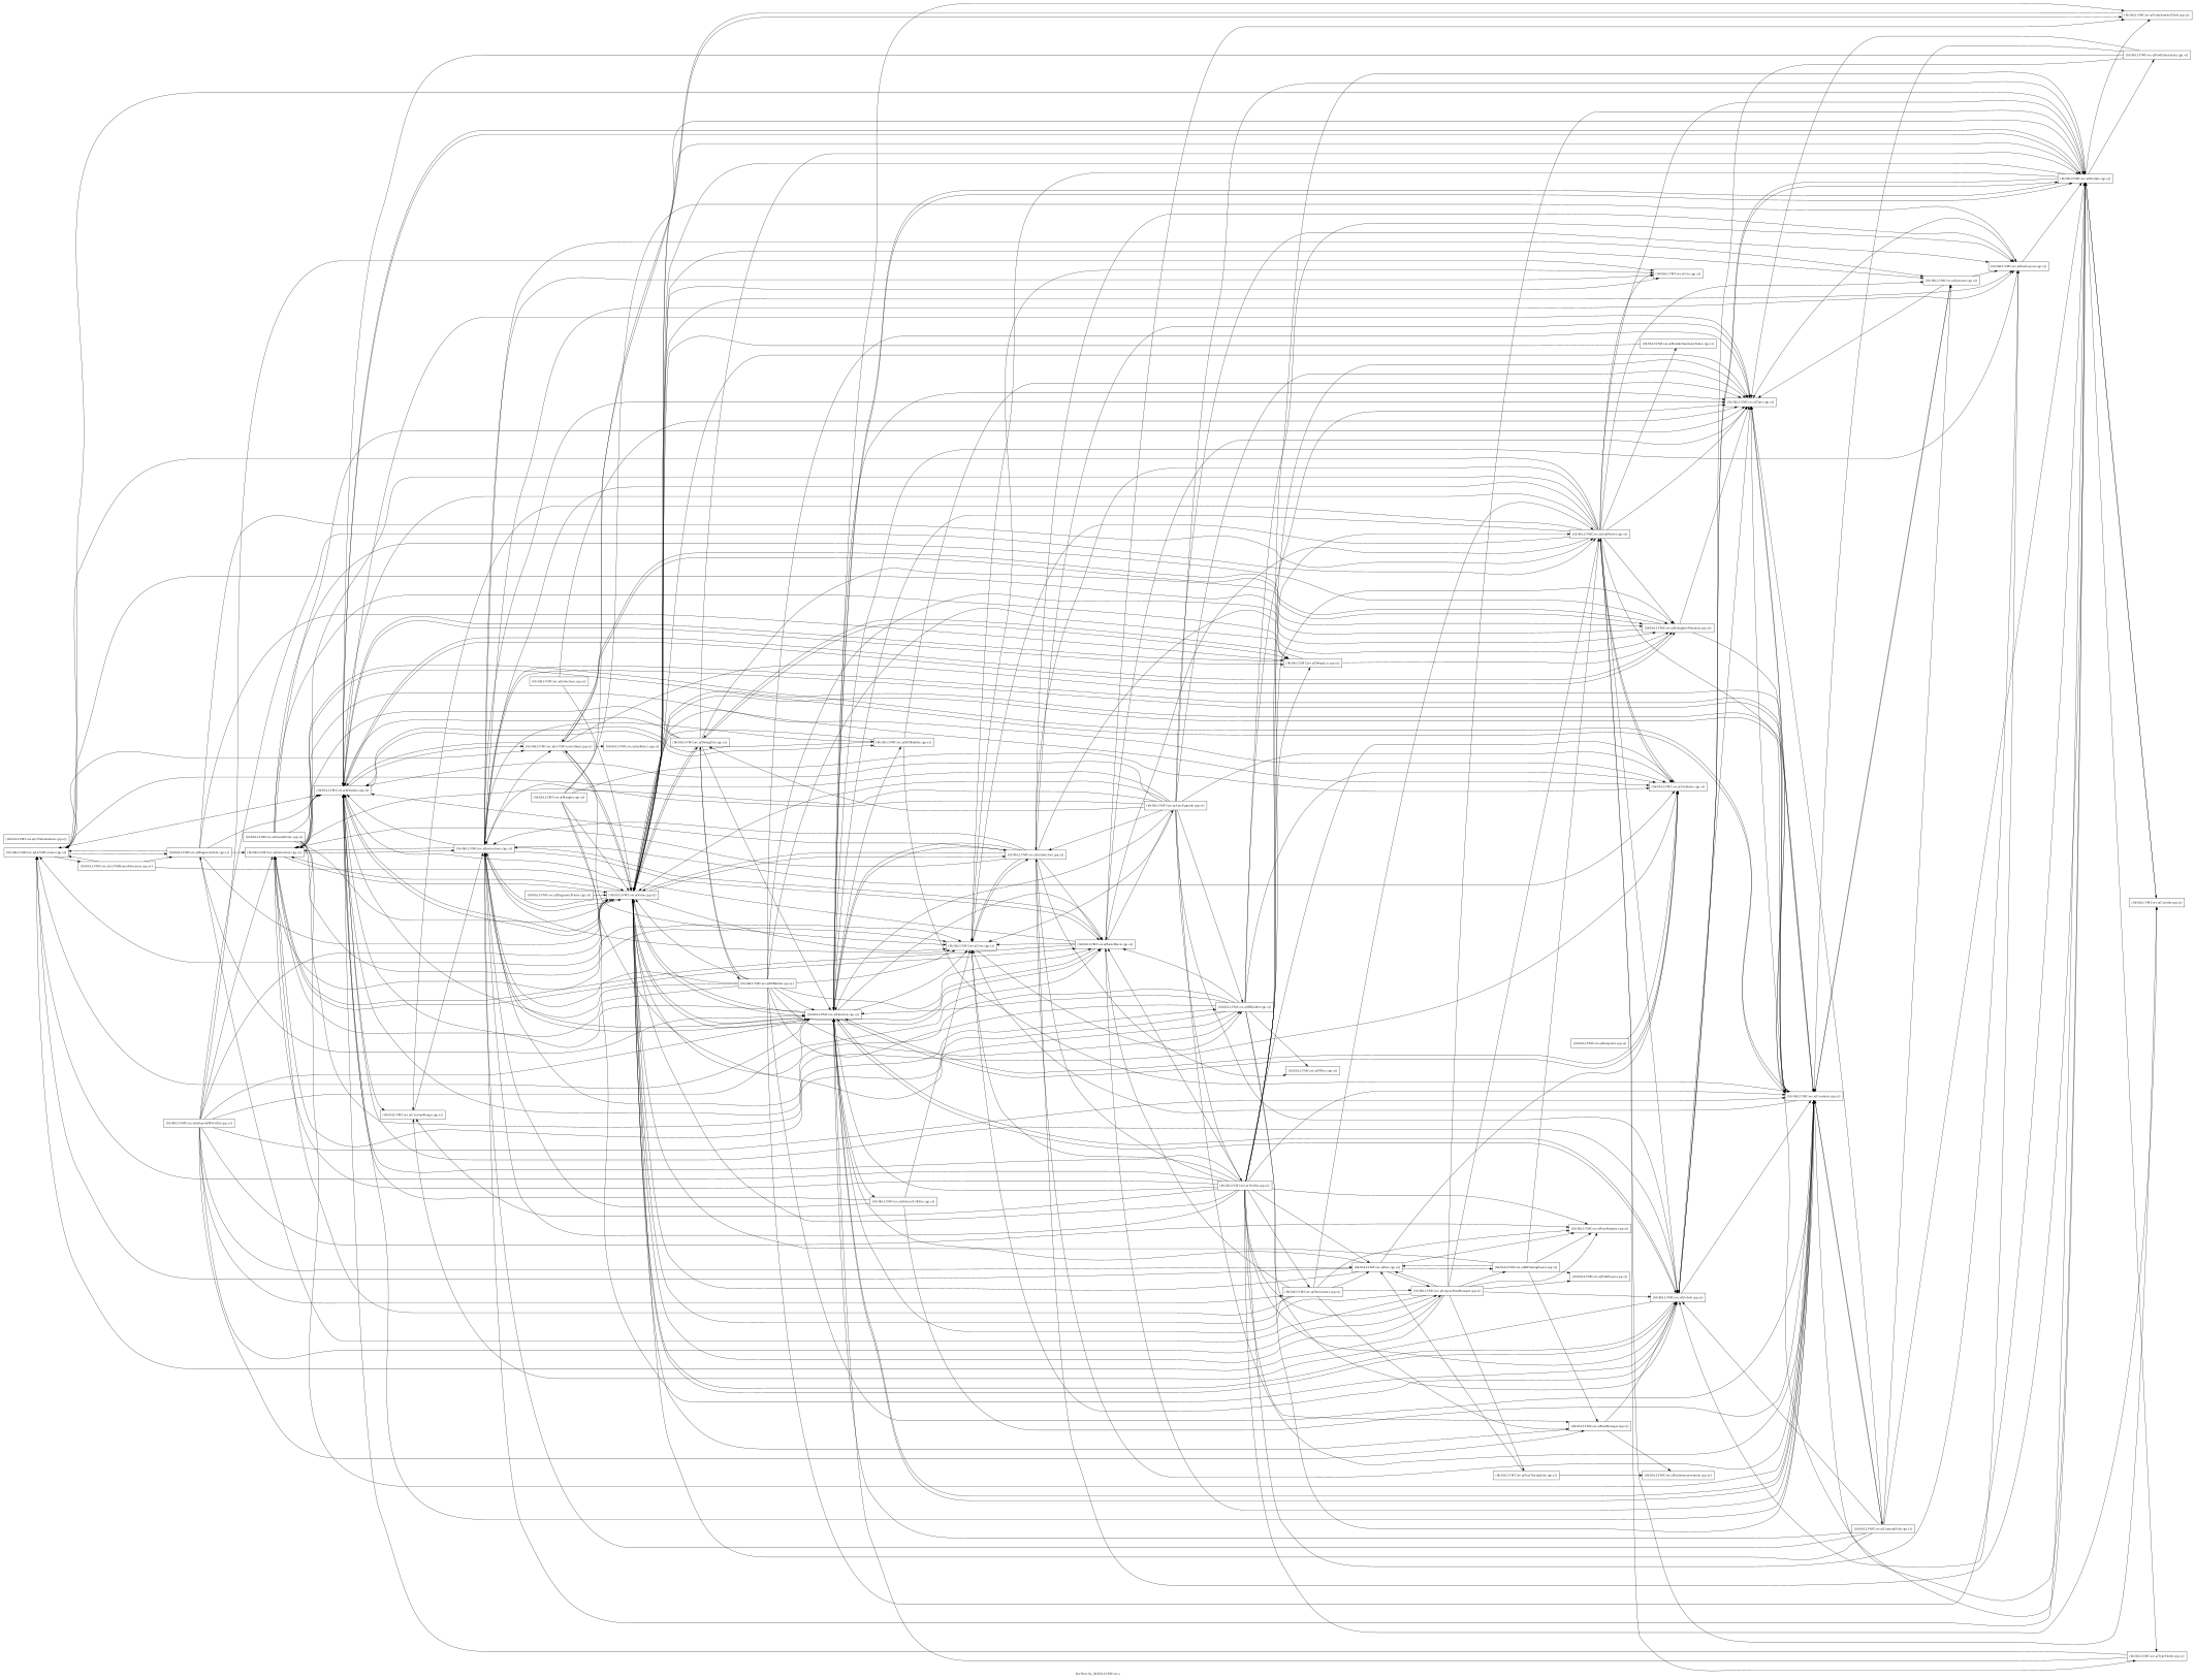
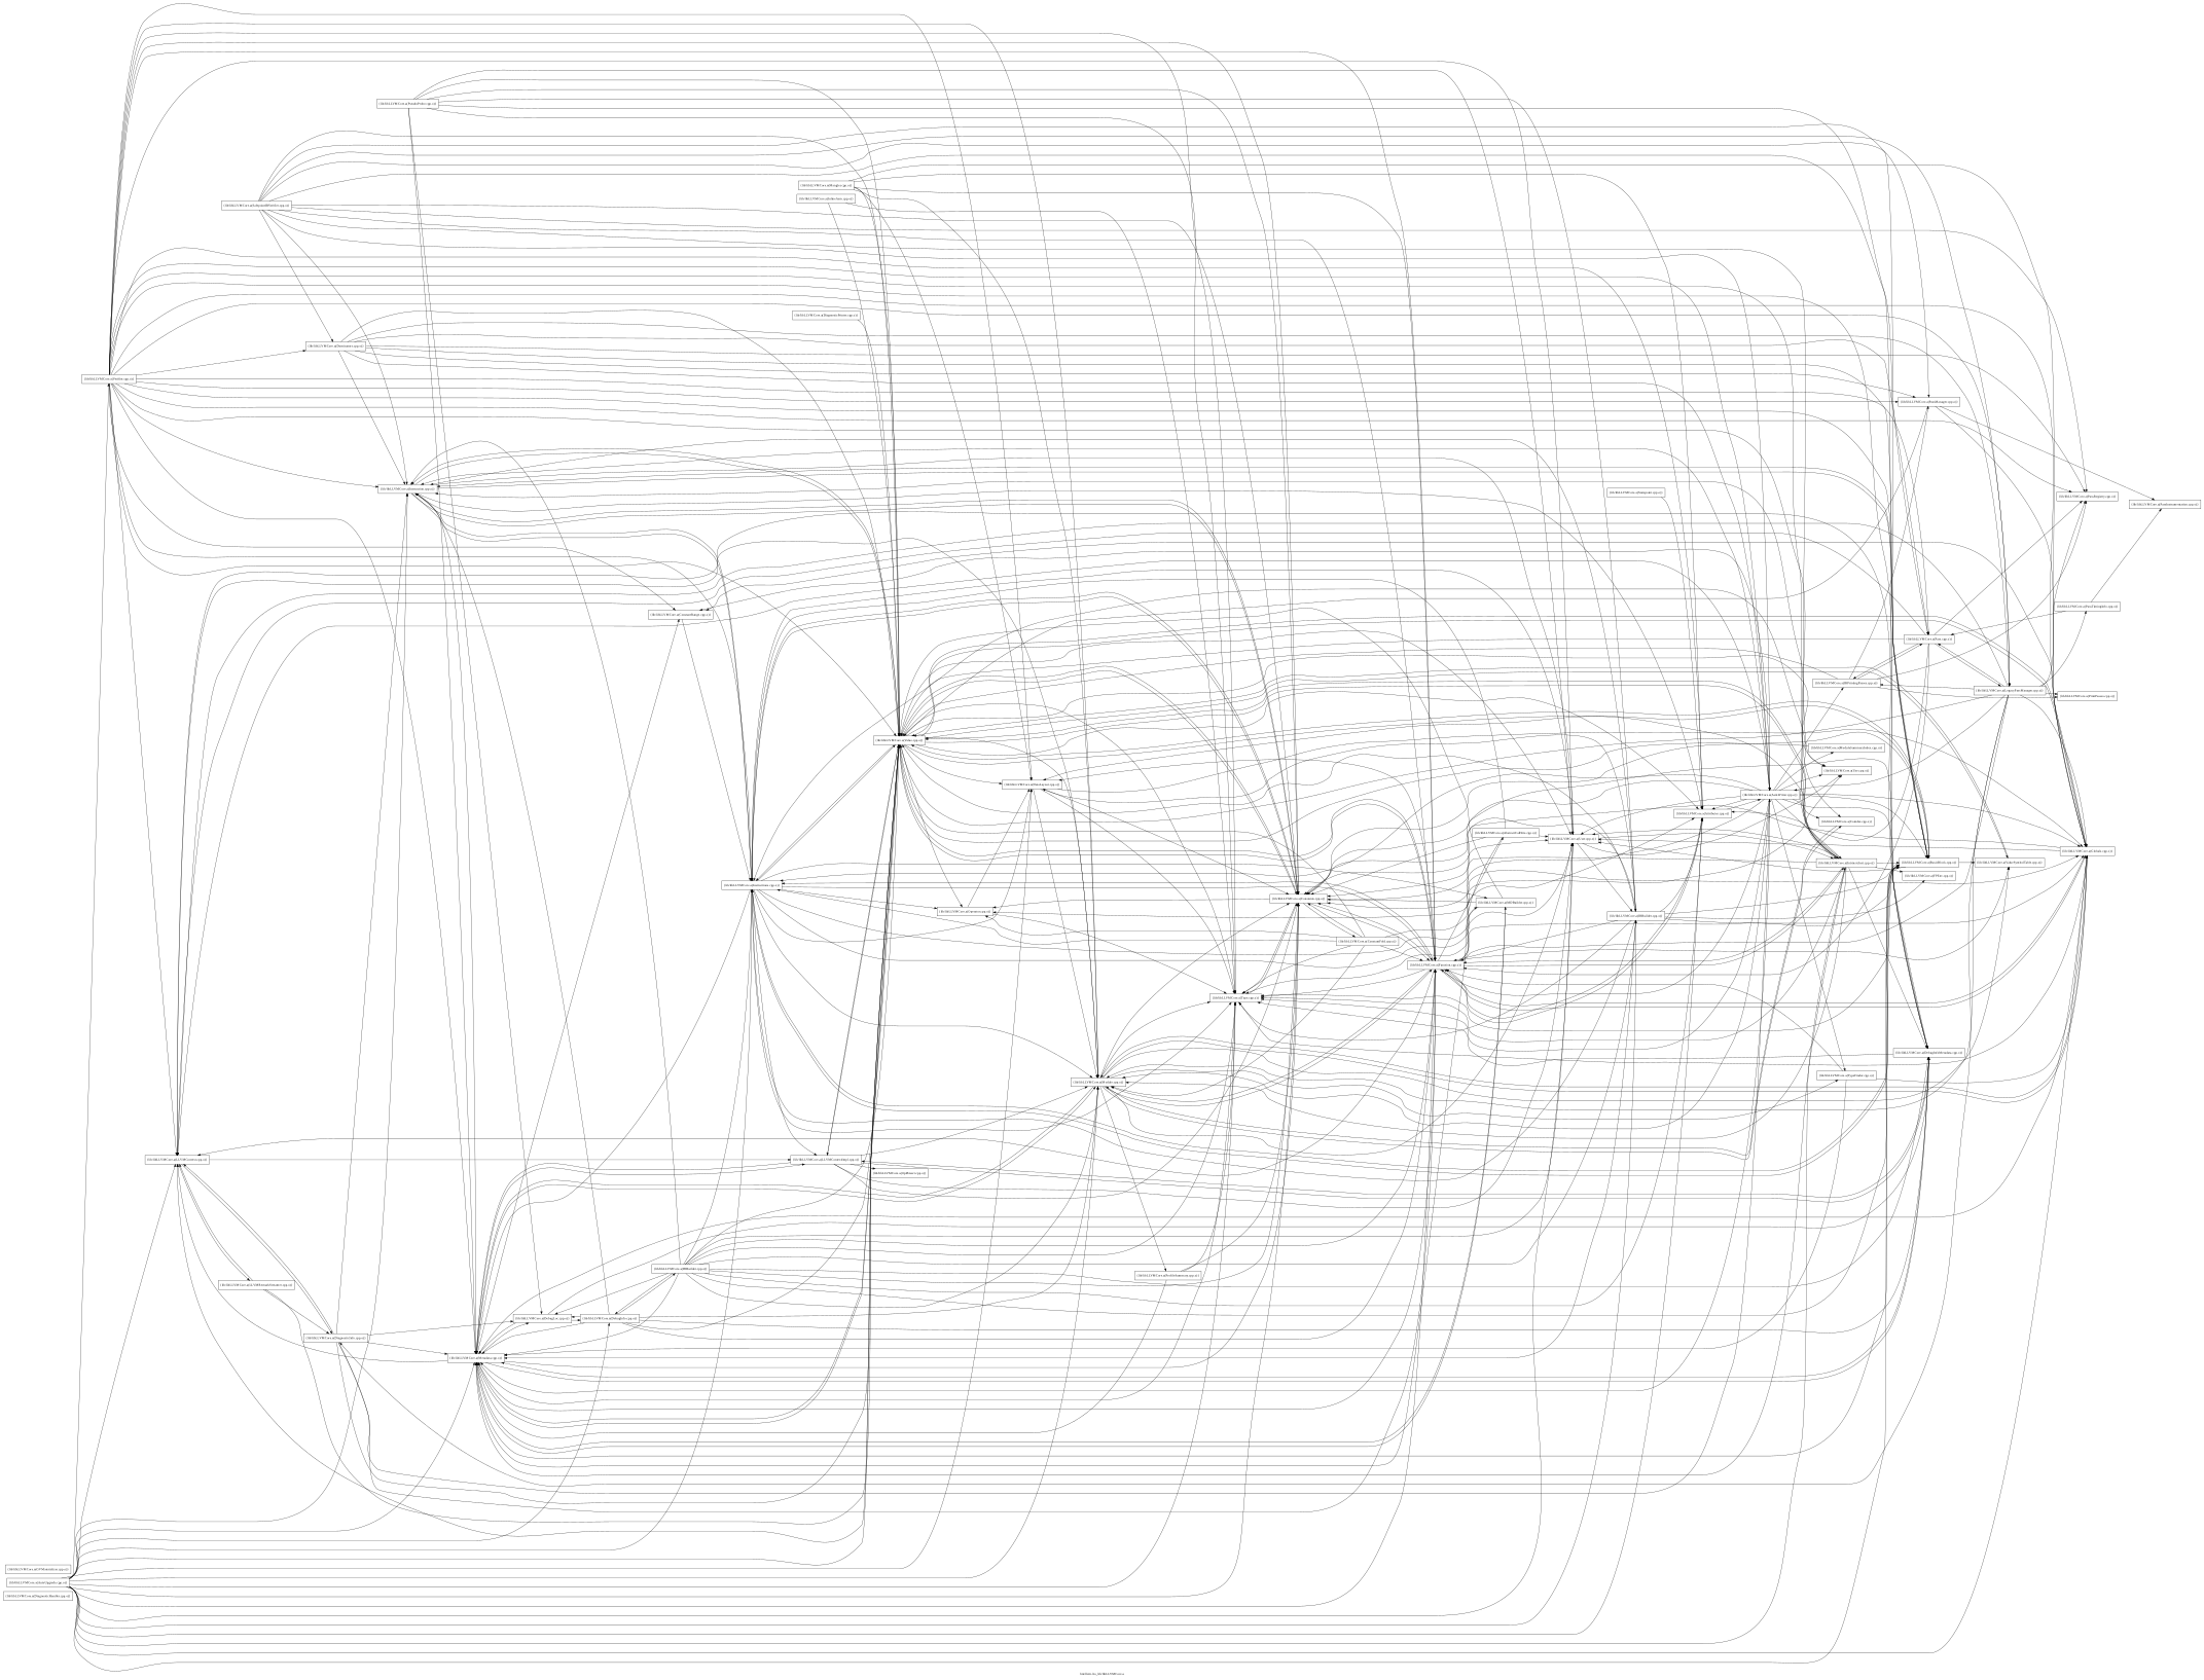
  digraph {
    fontname="Liberation Serif"
    label="bin/llvm-lto_lib/libLLVMCore.a"
    rankdir=LR
    node [fontname="Liberation Serif" group=0 shape=box]
    edge [fontname="Liberation Serif"]
+   n1 [label="{lib/libLLVMCore.a(DiagnosticHandler.cpp.o)}"]
    n2 [label="{lib/libLLVMCore.a(LLVMContext.cpp.o)}"]
    n3 [label="{lib/libLLVMCore.a(DiagnosticInfo.cpp.o)}"]
    n4 [label="{lib/libLLVMCore.a(LLVMContextImpl.cpp.o)}"]
    n5 [label="{lib/libLLVMCore.a(LLVMRemarkStreamer.cpp.o)}"]
    n6 [label="{lib/libLLVMCore.a(Function.cpp.o)}"]
    n7 [label="{lib/libLLVMCore.a(Metadata.cpp.o)}"]
    n8 [label="{lib/libLLVMCore.a(Value.cpp.o)}"]
    n9 [label="{lib/libLLVMCore.a(AsmWriter.cpp.o)}"]
    n10 [label="{lib/libLLVMCore.a(DebugLoc.cpp.o)}"]
    n11 [label="{lib/libLLVMCore.a(Instruction.cpp.o)}"]
    n12 [label="{lib/libLLVMCore.a(Module.cpp.o)}"]
    n13 [label="{lib/libLLVMCore.a(Constants.cpp.o)}"]
    n14 [label="{lib/libLLVMCore.a(User.cpp.o)}"]
    n15 [label="{lib/libLLVMCore.a(DebugInfoMetadata.cpp.o)}"]
    n16 [label="{lib/libLLVMCore.a(OptBisect.cpp.o)}"]
    n17 [label="{lib/libLLVMCore.a(DataLayout.cpp.o)}"]
    n18 [label="{lib/libLLVMCore.a(Globals.cpp.o)}"]
    n19 [label="{lib/libLLVMCore.a(Type.cpp.o)}"]
    n20 [label="{lib/libLLVMCore.a(ValueSymbolTable.cpp.o)}"]
    n21 [label="{lib/libLLVMCore.a(Instructions.cpp.o)}"]
    n22 [label="{lib/libLLVMCore.a(Attributes.cpp.o)}"]
    n23 [label="{lib/libLLVMCore.a(BasicBlock.cpp.o)}"]
    n24 [label="{lib/libLLVMCore.a(IntrinsicInst.cpp.o)}"]
    n25 [label="{lib/libLLVMCore.a(MDBuilder.cpp.o)}"]
    n26 [label="{lib/libLLVMCore.a(AbstractCallSite.cpp.o)}"]
    n27 [label="{lib/libLLVMCore.a(ConstantRange.cpp.o)}"]
    n28 [label="{lib/libLLVMCore.a(Operator.cpp.o)}"]
    n29 [label="{lib/libLLVMCore.a(Use.cpp.o)}"]
    n30 [label="{lib/libLLVMCore.a(DebugInfo.cpp.o)}"]
    n31 [label="{lib/libLLVMCore.a(Comdat.cpp.o)}"]
    n32 [label="{lib/libLLVMCore.a(TypeFinder.cpp.o)}"]
    n33 [label="{lib/libLLVMCore.a(ModuleSummaryIndex.cpp.o)}"]
    n34 [label="{lib/libLLVMCore.a(ProfileSummary.cpp.o)}"]
    n35 [label="{lib/libLLVMCore.a(ConstantFold.cpp.o)}"]
    n36 [label="{lib/libLLVMCore.a(IRBuilder.cpp.o)}"]
    n37 [label="{lib/libLLVMCore.a(FPEnv.cpp.o)}"]
    n38 [label="{lib/libLLVMCore.a(DIBuilder.cpp.o)}"]
    n39 [label="{lib/libLLVMCore.a(Verifier.cpp.o)}"]
    n40 [label="{lib/libLLVMCore.a(Dominators.cpp.o)}"]
    n41 [label="{lib/libLLVMCore.a(LegacyPassManager.cpp.o)}"]
    n42 [label="{lib/libLLVMCore.a(Pass.cpp.o)}"]
    n43 [label="{lib/libLLVMCore.a(PassManager.cpp.o)}"]
    n44 [label="{lib/libLLVMCore.a(PassRegistry.cpp.o)}"]
    n45 [label="{lib/libLLVMCore.a(IRPrintingPasses.cpp.o)}"]
    n46 [label="{lib/libLLVMCore.a(PassTimingInfo.cpp.o)}"]
    n47 [label="{lib/libLLVMCore.a(PrintPasses.cpp.o)}"]
    n48 [label="{lib/libLLVMCore.a(PassInstrumentation.cpp.o)}"]
    n49 [label="{lib/libLLVMCore.a(Mangler.cpp.o)}"]
    n50 [label="{lib/libLLVMCore.a(InlineAsm.cpp.o)}"]
    n51 [label="{lib/libLLVMCore.a(AutoUpgrade.cpp.o)}"]
    n52 [label="{lib/libLLVMCore.a(GVMaterializer.cpp.o)}"]
    n53 [label="{lib/libLLVMCore.a(DiagnosticPrinter.cpp.o)}"]
    n54 [label="{lib/libLLVMCore.a(Statepoint.cpp.o)}"]
    n55 [label="{lib/libLLVMCore.a(SafepointIRVerifier.cpp.o)}"]
    n56 [label="{lib/libLLVMCore.a(PseudoProbe.cpp.o)}"]
    n2 -> n3
    n2 -> n4
    n2 -> n5
    n3 -> n2
    n3 -> n6
    n3 -> n7
    n3 -> n8
    n3 -> n9
    n3 -> n10
    n3 -> n11
    n4 -> n7
    n4 -> n8
    n4 -> n12
    n4 -> n13
    n4 -> n14
    n4 -> n15
    n4 -> n16
    n5 -> n2
    n5 -> n3
    n5 -> n8
    n6 -> n2
    n6 -> n7
    n6 -> n8
    n6 -> n12
    n6 -> n13
    n6 -> n14
    n6 -> n17
    n6 -> n18
    n6 -> n19
    n6 -> n20
    n6 -> n21
    n6 -> n22
    n6 -> n23
    n6 -> n24
    n6 -> n25
    n6 -> n26
    n7 -> n2
    n7 -> n4
    n7 -> n8
    n7 -> n10
    n7 -> n12
    n7 -> n13
    n7 -> n15
    n7 -> n19
    n7 -> n25
    n7 -> n27
    n8 -> n2
    n8 -> n4
    n8 -> n6
    n8 -> n7
    n8 -> n11
    n8 -> n13
    n8 -> n14
    n8 -> n17
    n8 -> n18
    n8 -> n19
    n8 -> n20
    n8 -> n21
    n8 -> n22
    n8 -> n23
    n8 -> n24
    n8 -> n28
    n8 -> n29
-   n8 -> n30
    n9 -> n2
    n9 -> n6
    n9 -> n7
    n9 -> n11
    n9 -> n12
    n9 -> n13
    n9 -> n14
    n9 -> n15
    n9 -> n18
    n9 -> n19
    n9 -> n21
    n9 -> n22
    n9 -> n23
    n9 -> n24
    n9 -> n27
    n9 -> n28
    n9 -> n29
    n9 -> n31
    n9 -> n32
    n9 -> n33
    n10 -> n7
    n10 -> n15
    n10 -> n30
    n11 -> n7
    n11 -> n8
    n11 -> n13
    n11 -> n14
    n11 -> n21
    n11 -> n22
    n11 -> n23
    n12 -> n2
    n12 -> n6
    n12 -> n7
    n12 -> n8
    n12 -> n13
    n12 -> n14
    n12 -> n18
    n12 -> n19
    n12 -> n20
    n12 -> n31
    n12 -> n32
    n12 -> n34
    n13 -> n6
    n13 -> n8
    n13 -> n11
    n13 -> n14
    n13 -> n19
    n13 -> n21
    n13 -> n28
    n13 -> n35
    n14 -> n24
    n14 -> n29
    n14 -> n36
    n15 -> n2
    n15 -> n4
    n15 -> n7
    n15 -> n13
    n15 -> n19
    n17 -> n12
    n17 -> n18
    n17 -> n19
    n18 -> n6
    n18 -> n7
    n18 -> n8
    n18 -> n12
    n18 -> n13
    n18 -> n14
    n18 -> n19
    n18 -> n27
    n19 -> n13
    n20 -> n8
    n21 -> n4
    n21 -> n6
    n21 -> n7
    n21 -> n8
    n21 -> n11
    n21 -> n12
    n21 -> n13
    n21 -> n14
    n21 -> n17
    n21 -> n19
    n21 -> n22
    n21 -> n23
    n21 -> n25
    n21 -> n28
    n21 -> n29
    n22 -> n6
    n22 -> n9
    n23 -> n7
    n23 -> n8
    n23 -> n11
    n23 -> n13
    n23 -> n14
    n23 -> n19
    n23 -> n20
    n23 -> n21
    n24 -> n6
    n24 -> n7
    n24 -> n8
    n24 -> n11
    n24 -> n12
    n24 -> n13
    n24 -> n14
    n24 -> n15
    n24 -> n17
    n24 -> n19
    n24 -> n21
    n24 -> n23
    n24 -> n37
    n25 -> n7
    n25 -> n8
    n25 -> n13
    n25 -> n19
    n26 -> n7
    n26 -> n13
    n26 -> n14
    n26 -> n21
    n27 -> n21
-   n28 -> n13
+   n17 -> n13
    n28 -> n17
    n28 -> n19
    n30 -> n6
    n30 -> n7
    n30 -> n8
    n30 -> n10
    n30 -> n11
    n30 -> n12
    n30 -> n15
    n30 -> n38
    n31 -> n12
    n32 -> n6
    n32 -> n7
-   n34 -> n18
+   n32 -> n18
    n33 -> n8
    n34 -> n7
    n34 -> n13
    n34 -> n19
    n35 -> n6
    n35 -> n8
    n35 -> n12
    n35 -> n13
    n35 -> n18
    n35 -> n19
    n35 -> n21
    n35 -> n28
    n36 -> n6
    n36 -> n7
    n36 -> n8
    n36 -> n11
    n36 -> n13
    n36 -> n17
    n36 -> n18
    n36 -> n19
    n36 -> n21
    n36 -> n22
    n36 -> n23
    n36 -> n37
    n38 -> n6
    n38 -> n7
    n38 -> n8
    n38 -> n10
    n38 -> n11
    n38 -> n12
    n38 -> n13
    n38 -> n14
    n38 -> n15
    n38 -> n19
    n38 -> n21
    n38 -> n22
    n38 -> n23
    n38 -> n30
    n38 -> n36
    n39 -> n2
    n39 -> n6
    n39 -> n7
    n39 -> n8
    n39 -> n9
-   n39 -> n10
    n39 -> n11
    n39 -> n12
    n39 -> n13
    n39 -> n14
    n39 -> n15
    n39 -> n17
    n39 -> n18
    n39 -> n19
    n39 -> n21
    n39 -> n22
    n39 -> n23
    n39 -> n24
    n39 -> n27
    n39 -> n31
    n39 -> n40
    n39 -> n41
    n39 -> n42
    n39 -> n43
    n39 -> n44
    n40 -> n8
    n40 -> n9
    n40 -> n11
    n40 -> n23
    n40 -> n41
    n40 -> n42
    n40 -> n43
    n40 -> n44
    n41 -> n2
    n41 -> n3
    n41 -> n6
    n41 -> n8
    n41 -> n9
    n41 -> n12
    n41 -> n18
    n41 -> n42
    n41 -> n44
    n41 -> n45
    n41 -> n46
    n41 -> n47
    n42 -> n2
    n42 -> n6
    n42 -> n8
    n42 -> n22
    n42 -> n41
    n42 -> n44
    n42 -> n45
    n43 -> n8
    n43 -> n18
    n43 -> n48
    n45 -> n8
-   n45 -> n9
+   n9 -> n45
    n45 -> n42
    n45 -> n43
    n45 -> n44
    n45 -> n47
    n46 -> n42
    n46 -> n48
    n49 -> n6
    n49 -> n8
    n49 -> n12
    n49 -> n17
    n49 -> n18
    n49 -> n22
    n50 -> n8
    n50 -> n19
    n51 -> n2
    n51 -> n6
    n51 -> n7
    n51 -> n8
    n51 -> n11
    n51 -> n12
    n51 -> n13
    n51 -> n14
    n51 -> n17
    n51 -> n18
    n51 -> n19
    n51 -> n21
    n51 -> n22
-   n23 -> n51
+   n51 -> n23
    n51 -> n24
    n51 -> n30
    n51 -> n36
    n51 -> n39
    n53 -> n8
    n54 -> n22
    n55 -> n6
    n55 -> n8
    n55 -> n9
    n55 -> n11
    n55 -> n13
    n55 -> n23
    n55 -> n29
    n55 -> n40
    n55 -> n41
    n55 -> n42
    n55 -> n43
    n55 -> n44
    n56 -> n7
    n56 -> n8
    n56 -> n10
    n56 -> n13
    n56 -> n14
    n56 -> n15
    n56 -> n19
    n56 -> n36
  }
